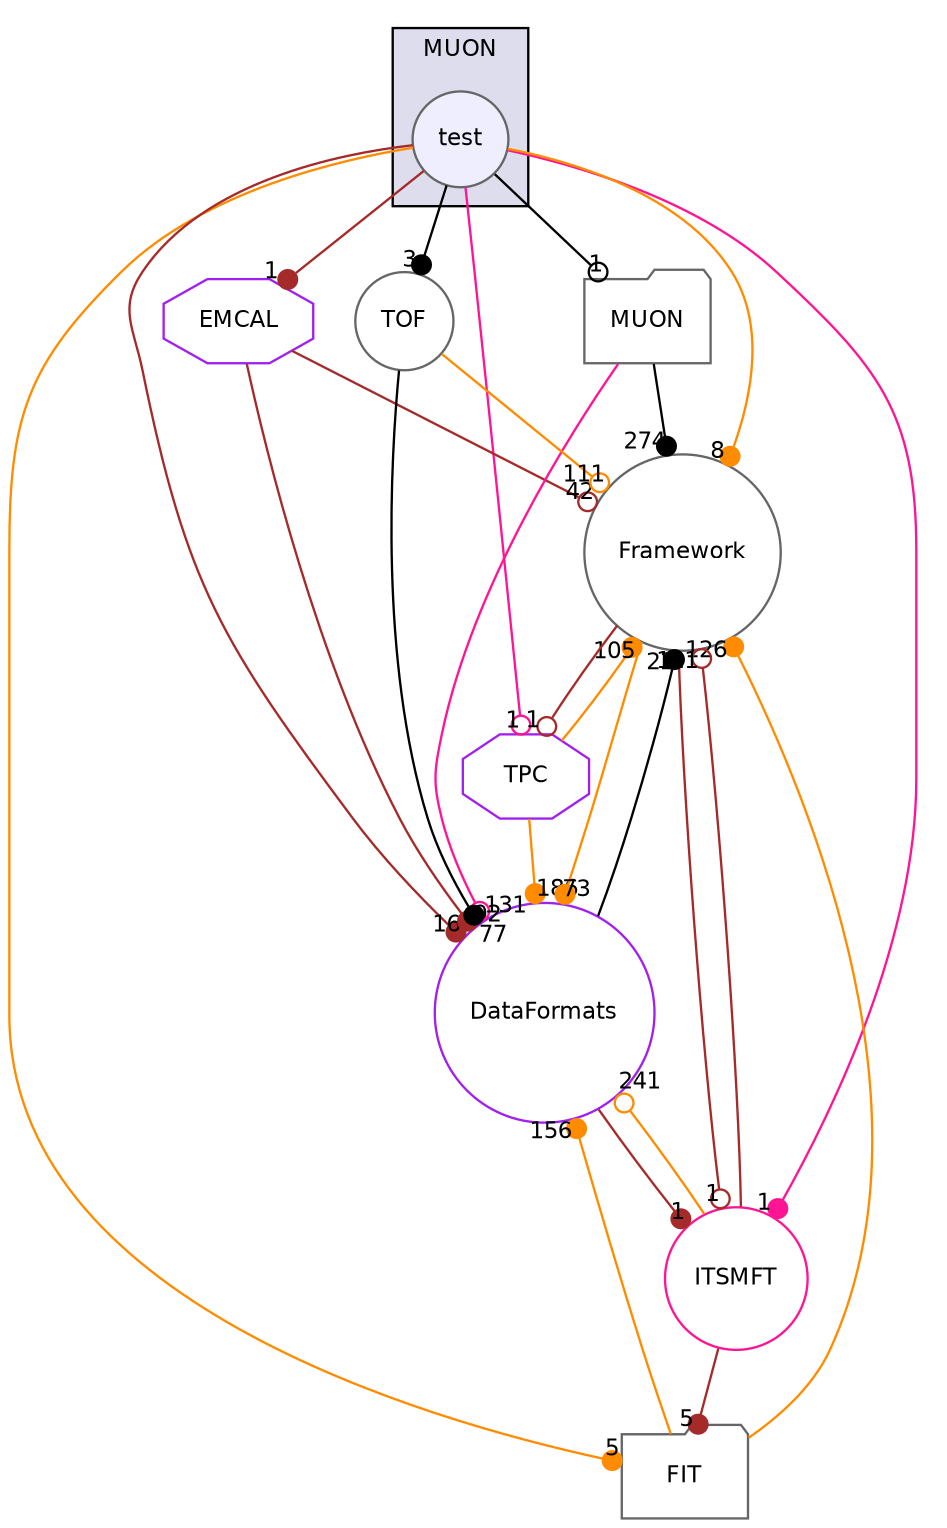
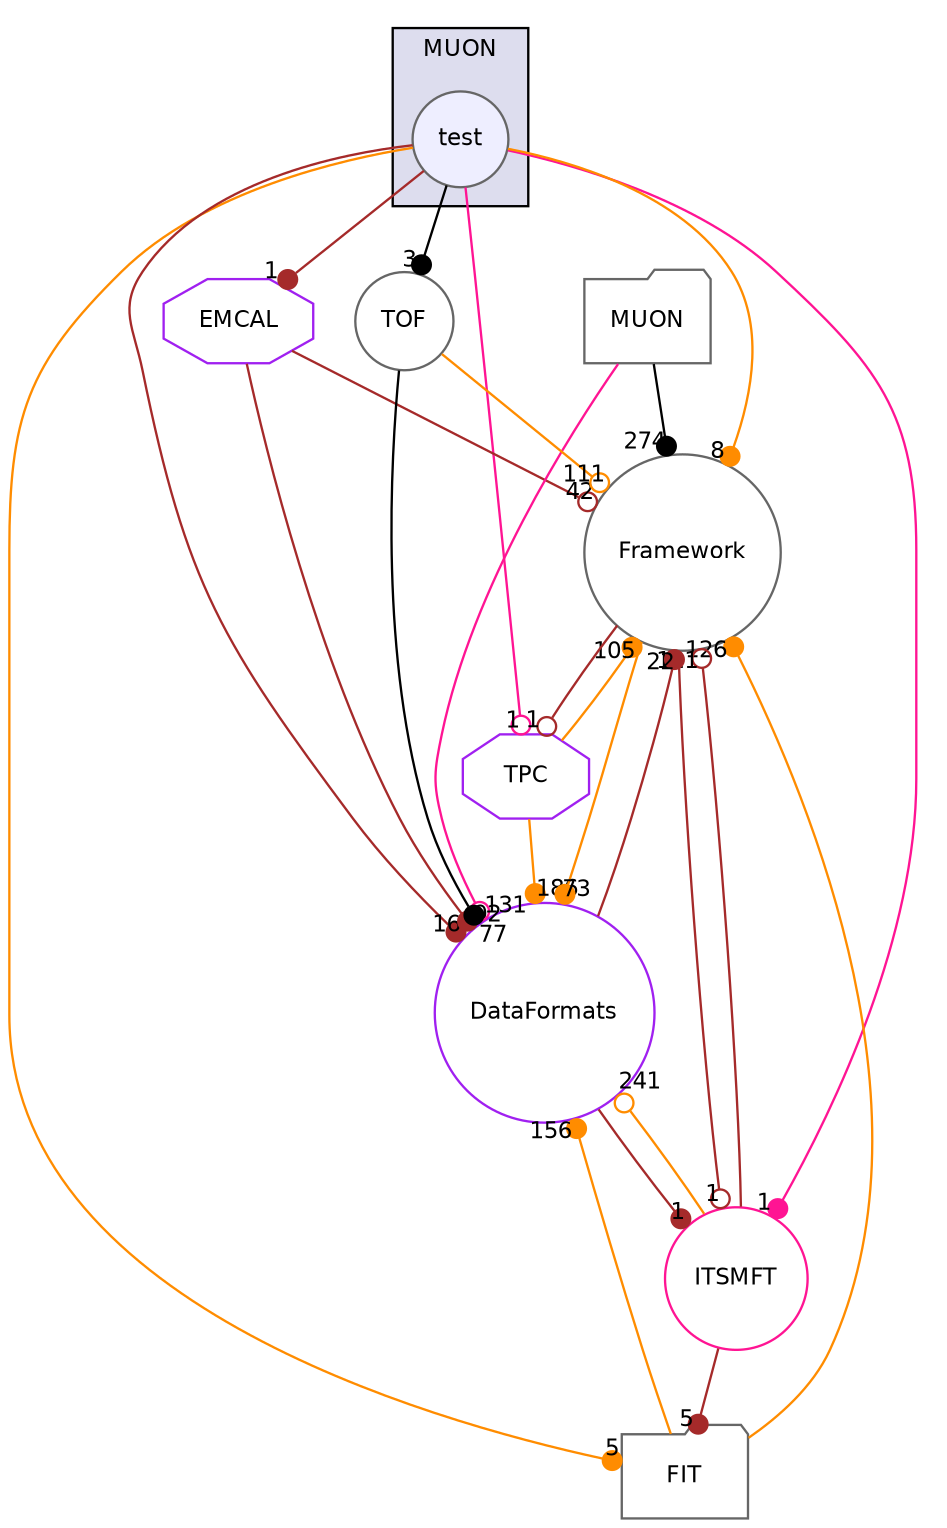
  digraph {
    compound=true
    node [color=gray40 fontname=Helvetica fontsize=10 shape=circle]
    edge [arrowhead=dot color=brown headlabel=1 labeldistance=1.5 labelfontname=Helvetica labelfontsize=10]
    n1 [fillcolor="#eeeeff" label=test pencolor=black style=filled]
    n2 [color=purple label=EMCAL shape=octagon]
    n3 [label=MUON shape=folder]
    n4 [label=FIT shape=folder]
    n5 [color=purple label=TPC shape=octagon]
    n6 [color=deeppink label=ITSMFT]
    n7 [label=TOF]
    n8 [label=Framework]
    n9 [color=purple label=DataFormats]
    subgraph cluster_1 {
      bgcolor="#ddddee"
      fontname=Helvetica
      fontsize=10
      label=MUON
      pencolor=black
      n1
    }
    n1 -> n2
-   n1 -> n3 [arrowhead=odot color=black]
    n1 -> n4 [color=darkorange headlabel=5]
    n1 -> n5 [arrowhead=odot color=deeppink]
    n1 -> n6 [color=deeppink]
    n1 -> n7 [color=black headlabel=3]
    n1 -> n8 [color=darkorange headlabel=8]
    n1 -> n9 [headlabel=16]
    n2 -> n8 [arrowhead=odot headlabel=42]
    n2 -> n9 [headlabel=92]
    n3 -> n8 [color=black headlabel=274]
    n3 -> n9 [arrowhead=odot color=deeppink headlabel=131]
    n4 -> n8 [color=darkorange headlabel=126]
    n4 -> n9 [color=darkorange headlabel=156]
    n5 -> n8 [color=darkorange headlabel=105]
    n5 -> n9 [color=darkorange headlabel=186]
    n6 -> n4 [headlabel=5]
    n6 -> n8 [arrowhead=odot headlabel=111]
    n6 -> n9 [arrowhead=odot color=darkorange headlabel=241]
    n7 -> n8 [arrowhead=odot color=darkorange headlabel=111]
    n7 -> n9 [color=black headlabel=77]
    n8 -> n5 [arrowhead=odot]
    n8 -> n6 [arrowhead=odot]
    n8 -> n9 [color=darkorange headlabel=73]
    n9 -> n6
-   n9 -> n8 [color=black headlabel=22]
+   n9 -> n8 [headlabel=22]
  }
